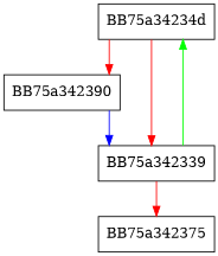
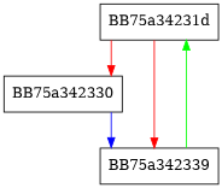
  digraph {
    splines=ortho
    node [shape=box]
    edge [color=red]
-   BB75a34234d
-   BB75a342390
+   BB75a34234d [label=BB75a34231d]
+   BB75a342390 [label=BB75a342330]
    n3 [label=BB75a342339]
-   BB75a342375
    BB75a34234d -> BB75a342390
    BB75a34234d -> n3
    BB75a342390 -> n3 [color=blue]
    n3 -> BB75a34234d [color=green]
-   n3 -> BB75a342375
  }
